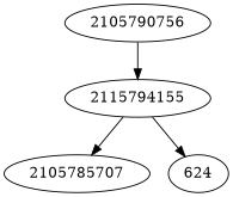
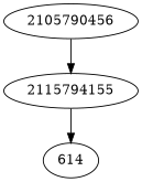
  strict digraph {
    n1 [label=2115794155]
-   2105790756
-   2105785707
-   614 [label=624]
-   n1 -> 2105785707
+   2105790756 [label=2105790456]
+   614
    n1 -> 614
    2105790756 -> n1
  }
